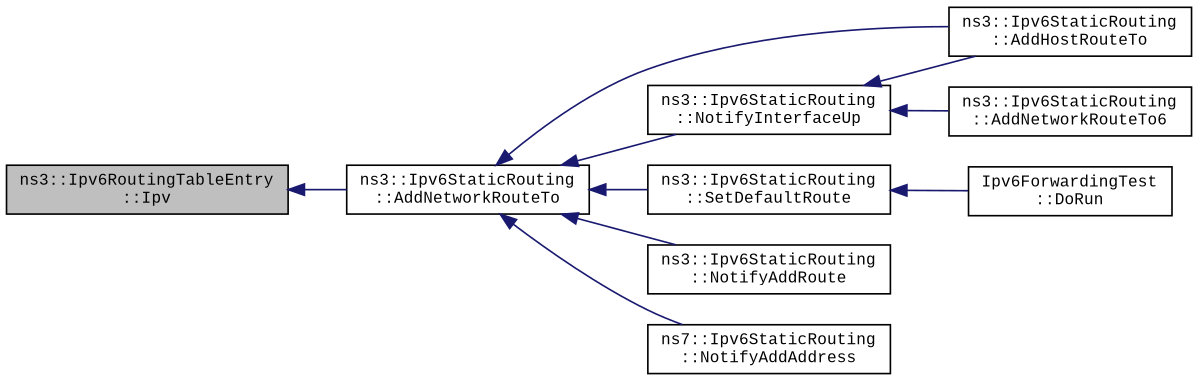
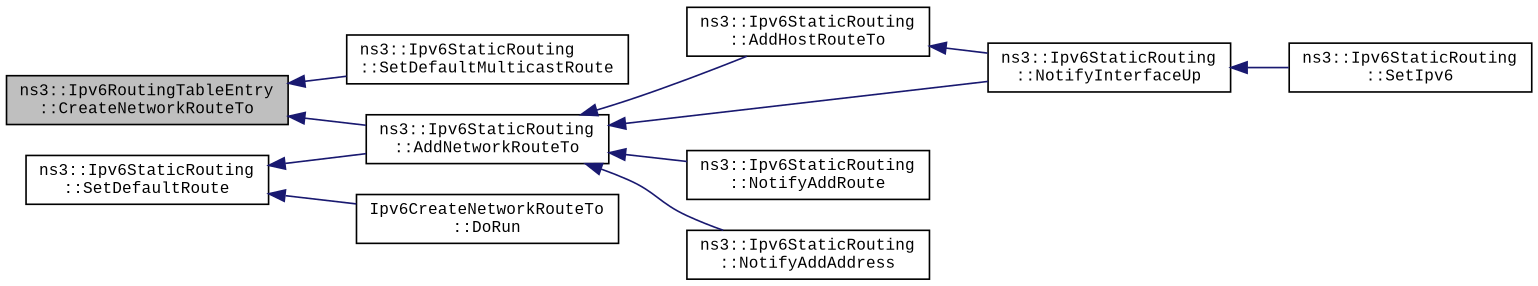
  digraph {
    fontname="Liberation Mono"
    rankdir=LR
    node [color=black fillcolor=white fontname="Liberation Mono" fontsize=10 shape=record style=filled]
    edge [color=midnightblue dir=back fontname="Liberation Mono" fontsize=10 labelfontname=Helvetica labelfontsize=10 style=solid]
-   n1 [fillcolor=grey75 fontcolor=black height=0.2 label="ns3::Ipv6RoutingTableEntry\l::Ipv" width=0.4]
+   n1 [fillcolor=grey75 fontcolor=black height=0.2 label="ns3::Ipv6RoutingTableEntry\l::CreateNetworkRouteTo" width=0.4]
    n2 [height=0.2 label="ns3::Ipv6StaticRouting\l::AddNetworkRouteTo" width=0.4]
+   n3 [height=0.2 label="ns3::Ipv6StaticRouting\l::SetDefaultMulticastRoute" width=0.4]
    n4 [height=0.2 label="ns3::Ipv6StaticRouting\l::AddHostRouteTo" width=0.4]
    n5 [height=0.2 label="ns3::Ipv6StaticRouting\l::NotifyInterfaceUp" width=0.4]
    n6 [height=0.2 label="ns3::Ipv6StaticRouting\l::SetDefaultRoute" width=0.4]
    n7 [height=0.2 label="ns3::Ipv6StaticRouting\l::NotifyAddRoute" width=0.4]
-   n8 [height=0.2 label="ns7::Ipv6StaticRouting\l::NotifyAddAddress" width=0.4]
-   n9 [height=0.2 label="ns3::Ipv6StaticRouting\l::AddNetworkRouteTo6" width=0.4]
-   n10 [height=0.2 label="Ipv6ForwardingTest\l::DoRun" width=0.4]
+   n8 [height=0.2 label="ns3::Ipv6StaticRouting\l::NotifyAddAddress" width=0.4]
+   n9 [height=0.2 label="ns3::Ipv6StaticRouting\l::SetIpv6" width=0.4]
+   n10 [height=0.2 label="Ipv6CreateNetworkRouteTo\l::DoRun" width=0.4]
    n1 -> n2
+   n1 -> n3
    n2 -> n4
    n2 -> n5
-   n2 -> n6
+   n6 -> n2
    n2 -> n7
    n2 -> n8
-   n5 -> n4
+   n4 -> n5
    n5 -> n9
    n6 -> n10
  }
